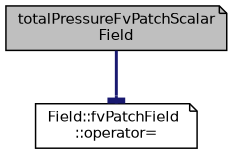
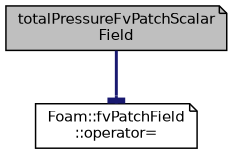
  digraph {
    rankdir=TB
    node [color=black fontname=Helvetica fontsize=10 shape=note]
    n1 [fillcolor=grey75 fontcolor=black height=0.2 label="totalPressureFvPatchScalar\lField" style=filled width=0.4]
-   n2 [height=0.2 label="Field::fvPatchField\l::operator=" width=0.4]
+   n2 [height=0.2 label="Foam::fvPatchField\l::operator=" width=0.4]
    n1 -> n2 [color=midnightblue fontname=Helvetica fontsize=10 labelfontname=Helvetica labelfontsize=10 style=bold arrowhead=tee]
  }
